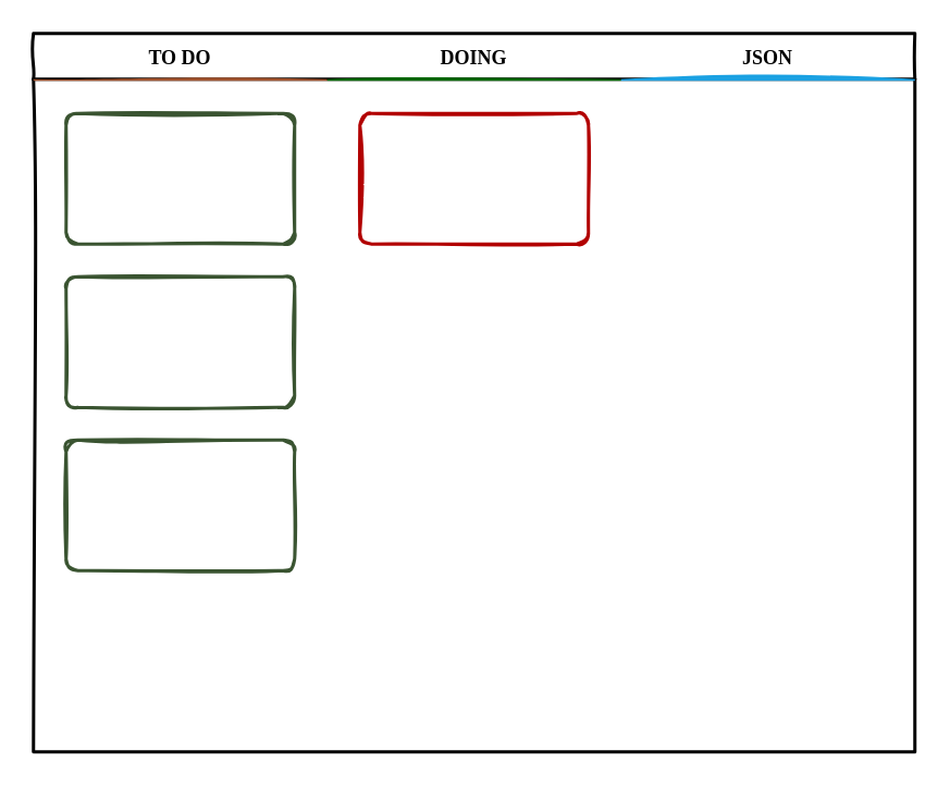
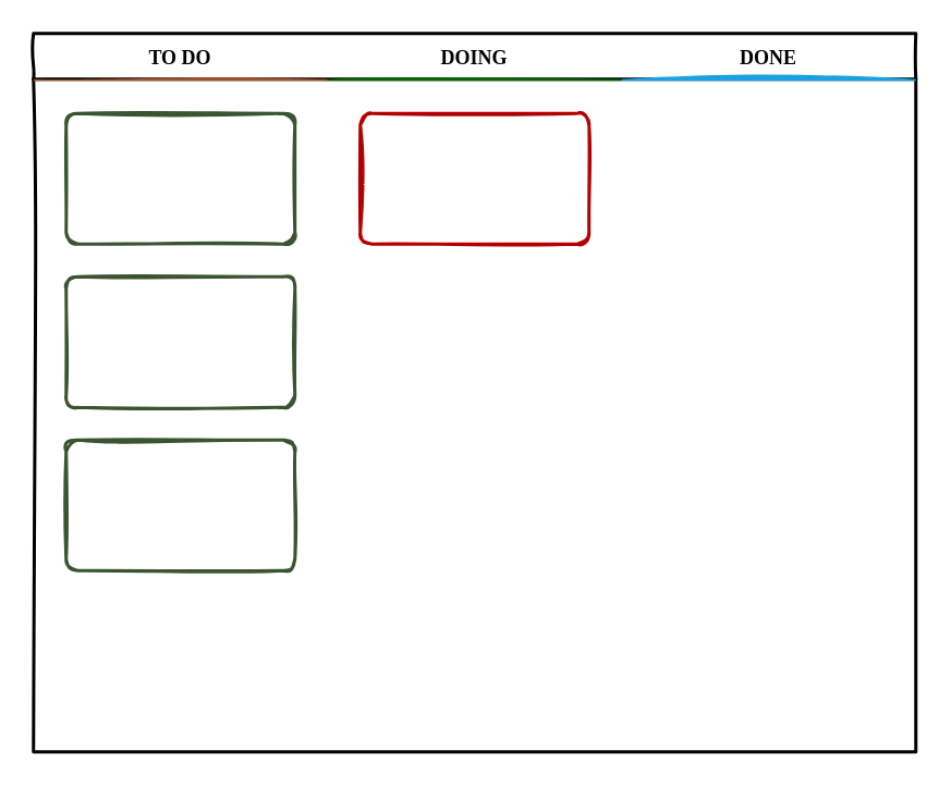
  <mxCell id="0" />
  <mxCell id="1" parent="0" />
  <mxCell id="2" value="" style="swimlane;fontStyle=2;childLayout=stackLayout;horizontal=1;startSize=28;horizontalStack=1;resizeParent=1;resizeParentMax=0;resizeLast=0;collapsible=0;marginBottom=0;swimlaneFillColor=none;fontFamily=Permanent Marker;fontSize=16;points=[];verticalAlign=top;stackBorder=0;resizable=1;strokeWidth=2;sketch=1;disableMultiStroke=1;fillStyle=solid;" parent="1" vertex="1"><mxGeometry x="20" y="20" width="540" height="440" as="geometry" /></mxCell>
  <mxCell id="3" value="TO DO" style="swimlane;strokeWidth=2;fontFamily=Permanent Marker;html=0;startSize=1;verticalAlign=bottom;spacingBottom=5;points=[];childLayout=stackLayout;stackBorder=20;stackSpacing=20;resizeLast=0;resizeParent=1;horizontalStack=0;collapsible=0;sketch=1;strokeColor=none;fillStyle=solid;fillColor=#A0522D;" parent="2" vertex="1"><mxGeometry y="28" width="180" height="412" as="geometry" /></mxCell>
  <mxCell id="4" value="Running web application on Colors" style="whiteSpace=wrap;html=1;strokeWidth=2;fillColor=#6d8764;fontStyle=1;spacingTop=0;rounded=1;arcSize=9;points=[];sketch=1;fontFamily=Permanent Marker;hachureGap=8;fillWeight=1;fillOpacity=0;fontColor=#ffffff;strokeColor=#3A5431;" parent="3" vertex="1"><mxGeometry x="20" y="21" width="140" height="80" as="geometry" /></mxCell>
  <mxCell id="5" value="Setting up Authorization to website" style="whiteSpace=wrap;html=1;strokeWidth=2;fillColor=#6d8764;fontStyle=1;spacingTop=0;rounded=1;arcSize=9;points=[];sketch=1;fontFamily=Permanent Marker;hachureGap=8;fillWeight=1;strokeColor=#3A5431;fillOpacity=0;fontColor=#ffffff;" parent="3" vertex="1"><mxGeometry x="20" y="121" width="140" height="80" as="geometry" /></mxCell>
  <mxCell id="6" value="Creating JSON file workout" style="whiteSpace=wrap;html=1;strokeWidth=2;fillColor=#6d8764;fontStyle=1;spacingTop=0;rounded=1;arcSize=9;points=[];sketch=1;fontFamily=Permanent Marker;hachureGap=8;fillWeight=1;fillOpacity=0;fontColor=#ffffff;strokeColor=#3A5431;fillStyle=solid;" parent="3" vertex="1"><mxGeometry x="20" y="221" width="140" height="80" as="geometry" /></mxCell>
  <mxCell id="7" value="DOING" style="swimlane;strokeWidth=2;fontFamily=Permanent Marker;html=0;startSize=1;verticalAlign=bottom;spacingBottom=5;points=[];childLayout=stackLayout;stackBorder=20;stackSpacing=20;resizeLast=0;resizeParent=1;horizontalStack=0;collapsible=0;sketch=1;strokeColor=none;fillStyle=solid;fillColor=#006600;" parent="2" vertex="1"><mxGeometry x="180" y="28" width="180" height="412" as="geometry" /></mxCell>
  <mxCell id="8" value="Blocked - Creating a new Project with AWS Amplify" style="whiteSpace=wrap;html=1;strokeWidth=2;fillColor=#e51400;fontStyle=1;spacingTop=0;rounded=1;arcSize=9;points=[];sketch=1;fontFamily=Permanent Marker;hachureGap=8;fillWeight=1;fontColor=#ffffff;strokeColor=#B20000;glass=0;fillStyle=solid;fillOpacity=0;" parent="7" vertex="1"><mxGeometry x="20" y="21" width="140" height="80" as="geometry" /></mxCell>
- <mxCell id="9" value="JSON" style="swimlane;strokeWidth=2;fontFamily=Permanent Marker;html=0;startSize=1;verticalAlign=bottom;spacingBottom=5;points=[];childLayout=stackLayout;stackBorder=20;stackSpacing=20;resizeLast=0;resizeParent=1;horizontalStack=0;collapsible=0;sketch=1;strokeColor=none;fillStyle=solid;fillColor=#1BA1E2;" parent="2" vertex="1"><mxGeometry x="360" y="28" width="180" height="412" as="geometry" /></mxCell>
+ <mxCell id="9" value="DONE" style="swimlane;strokeWidth=2;fontFamily=Permanent Marker;html=0;startSize=1;verticalAlign=bottom;spacingBottom=5;points=[];childLayout=stackLayout;stackBorder=20;stackSpacing=20;resizeLast=0;resizeParent=1;horizontalStack=0;collapsible=0;sketch=1;strokeColor=none;fillStyle=solid;fillColor=#1BA1E2;" parent="2" vertex="1"><mxGeometry x="360" y="28" width="180" height="412" as="geometry" /></mxCell>
